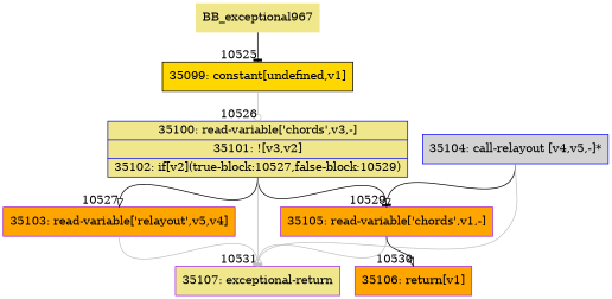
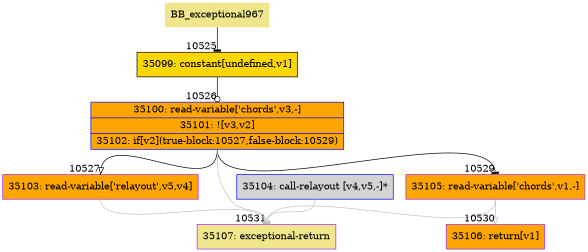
  digraph {
    rankdir=TD
    node [color=purple fillcolor=orange shape=record style=filled]
    edge [arrowhead=tee headport=n tailport=s]
    n1 [fillcolor=khaki label=BB_exceptional967 shape=none]
    n2 [color=black fillcolor=gold label="{35099: constant[undefined,v1]}"]
-   n3 [color=blue fillcolor=khaki label="{35100: read-variable['chords',v3,-]|35101: ![v3,v2]|35102: if[v2](true-block:10527,false-block:10529)}"]
+   n3 [color=blue label="{35100: read-variable['chords',v3,-]|35101: ![v3,v2]|35102: if[v2](true-block:10527,false-block:10529)}"]
    n4 [label="{35103: read-variable['relayout',v5,v4]}"]
    n5 [label="{35105: read-variable['chords',v1,-]}"]
    n6 [fillcolor=khaki label="{35107: exceptional-return}"]
    n7 [label="{35106: return[v1]}"]
    n8 [color=blue fillcolor=lightgrey label="{35104: call-relayout [v4,v5,-]*}"]
    n1 -> n2 [headlabel="    10525"]
-   n2 -> n3 [arrowhead=odot headlabel="      10526" color=gray]
+   n2 -> n3 [arrowhead=odot headlabel="      10526"]
    n3 -> n4 [arrowhead=onormal headlabel="      10527"]
    n3 -> n5 [headlabel="      10529"]
    n3 -> n6 [color=gray headlabel="      10531"]
    n4 -> n6 [color=gray]
    n5 -> n6 [arrowhead=odot color=gray]
-   n5 -> n7 [arrowhead=onormal headlabel="      10530"]
-   n8 -> n5 [arrowhead=onormal]
+   n5 -> n7 [arrowhead=onormal headlabel="      10530" color=gray]
    n8 -> n6 [color=gray]
  }
